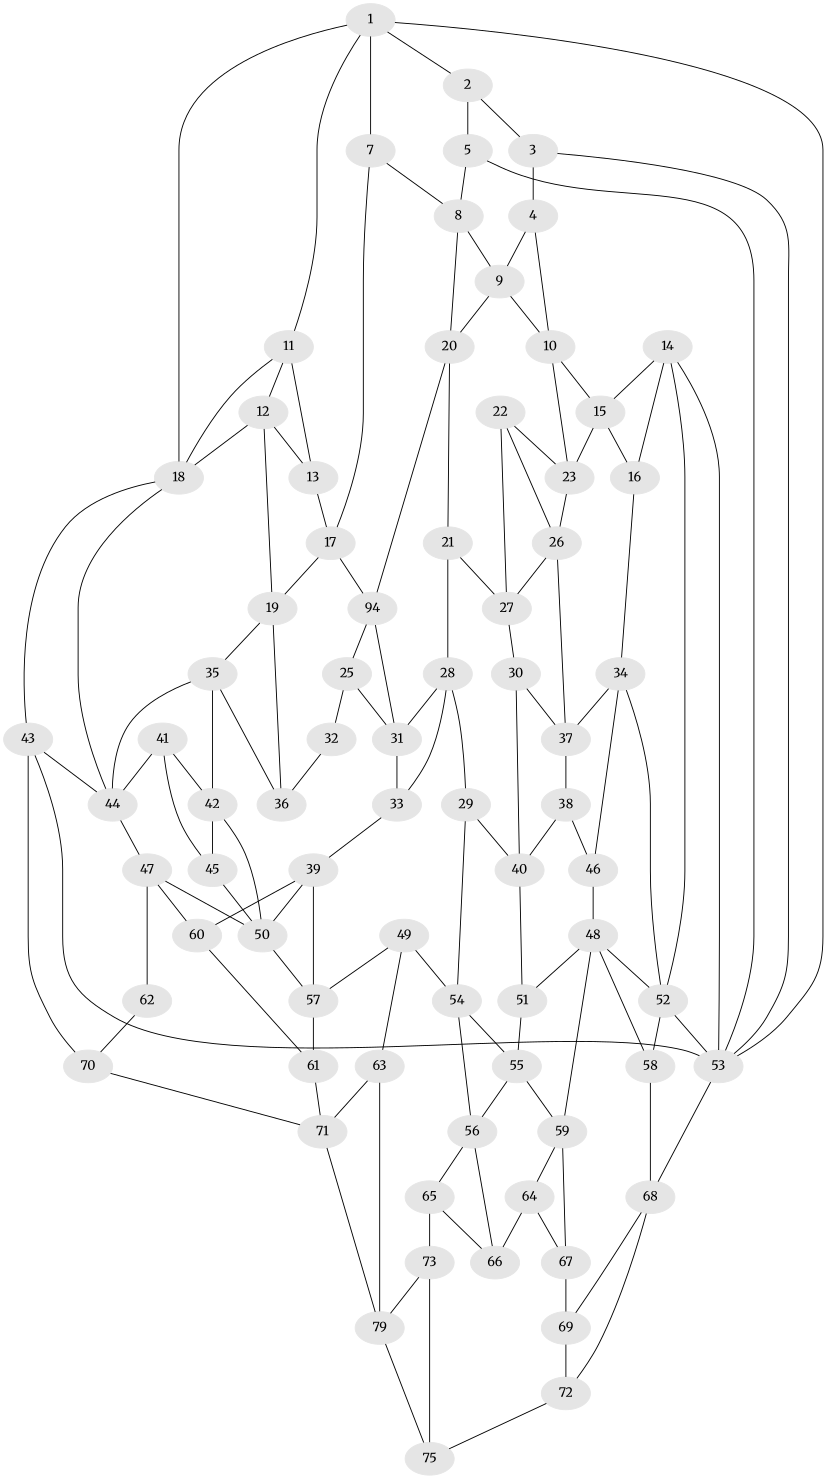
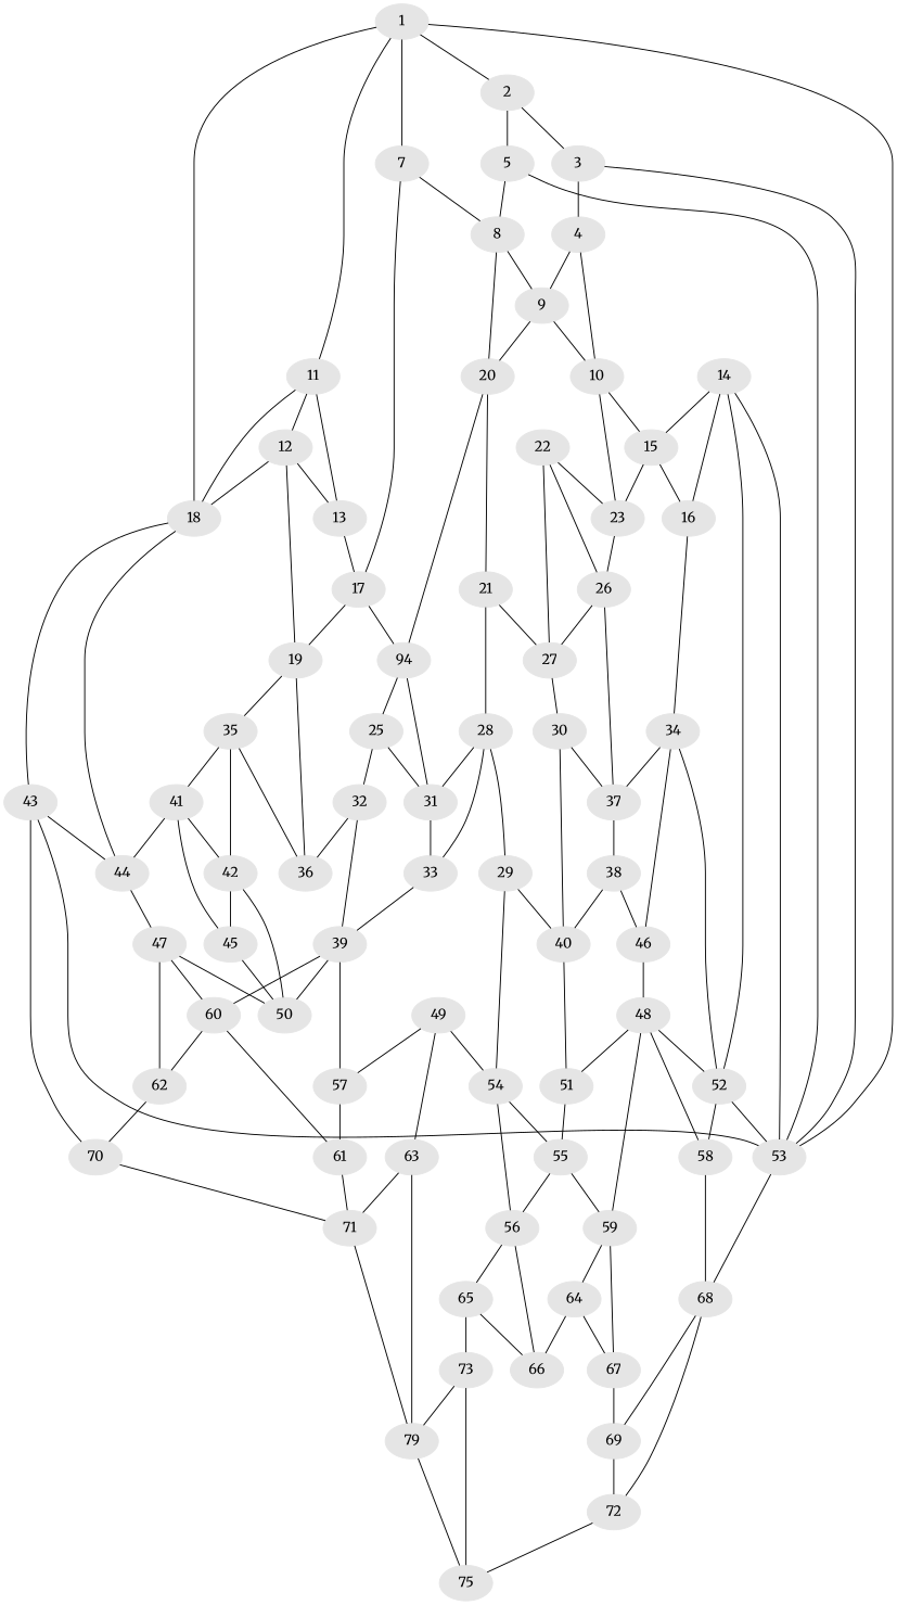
  graph {
    fontname=Merriweather
    node [color=gray90 fontname=Merriweather style=filled]
    edge [fontname=Merriweather weight=1.0]
    1
    2
    7
    11
    18
    53
    3
    5
    8
    17
    13
    12
    43
    44
    68
    4
    9
    10
    20
    15
    23
    19
    n23 [label=94]
    21
    16
    26
    35
    36
    14
    52
    34
    58
    37
    46
    25
    31
    70
    47
    41
    42
    27
    28
    30
    29
    33
    22
    32
    39
    38
    40
    54
    51
    55
    56
    50
    57
    60
    48
    45
    61
    71
    62
    59
    64
    67
    49
    63
    n68 [label=79]
    72
    69
    65
    66
    73
    75
    1 -- 2
    1 -- 7
    1 -- 11
    1 -- 18
    1 -- 53
    2 -- 3
    2 -- 5 [weight=2.0]
    7 -- 8
    7 -- 17
    11 -- 18
    11 -- 13
    11 -- 12
    18 -- 43
    18 -- 44
    53 -- 68
    3 -- 53
    3 -- 4
    5 -- 53
    5 -- 8
    8 -- 9
    8 -- 20
    17 -- 19
    17 -- n23
    13 -- 17
    12 -- 18
    12 -- 13
    12 -- 19
    43 -- 53
    43 -- 44
    43 -- 70 [weight=2.0]
    44 -- 47
    68 -- 72
    68 -- 69
    4 -- 9
    4 -- 10
    9 -- 10
    9 -- 20
    10 -- 15
    10 -- 23
    20 -- n23
    20 -- 21
    15 -- 23
    15 -- 16
    23 -- 26
    19 -- 35
    19 -- 36
    n23 -- 25
    n23 -- 31
    21 -- 27
    21 -- 28
    16 -- 34
    26 -- 37
    26 -- 27
    35 -- 36
-   35 -- 44
+   35 -- 41
    35 -- 42
    14 -- 53
    14 -- 15
    14 -- 16
    14 -- 52
    52 -- 53 [weight=2.0]
    52 -- 58
    34 -- 52
    34 -- 37
    34 -- 46
    58 -- 68
    37 -- 38
    46 -- 48 [weight=2.0]
    25 -- 31
    25 -- 32
    31 -- 33
    70 -- 71
    47 -- 50
    47 -- 60
    47 -- 62
    41 -- 44
    41 -- 42
    41 -- 45
    42 -- 50
    42 -- 45
    27 -- 30
    28 -- 31
    28 -- 29
    28 -- 33
    30 -- 37
    30 -- 40
    29 -- 40
    29 -- 54
    33 -- 39
    22 -- 23
    22 -- 26
    22 -- 27
    32 -- 36 [weight=2.0]
+   32 -- 39
    39 -- 50
    39 -- 57
    39 -- 60
    38 -- 46
    38 -- 40
    40 -- 51
    54 -- 55 [weight=2.0]
    54 -- 56
    51 -- 55 [weight=2.0]
    55 -- 56
    55 -- 59
    56 -- 65
    56 -- 66
-   50 -- 57
    57 -- 61
    60 -- 61
+   60 -- 62
    48 -- 52
    48 -- 58
    48 -- 51
    48 -- 59
    45 -- 50
    61 -- 71
    71 -- n68
    62 -- 70
    59 -- 64
    59 -- 67
    64 -- 67
    64 -- 66
    67 -- 69 [weight=2.0]
    49 -- 54 [weight=2.0]
    49 -- 57
    49 -- 63
    63 -- 71
    63 -- n68
    n68 -- 75
    72 -- 75
    69 -- 72
    65 -- 66
    65 -- 73 [weight=2.0]
    73 -- n68
    73 -- 75
  }
